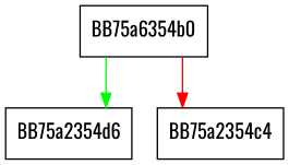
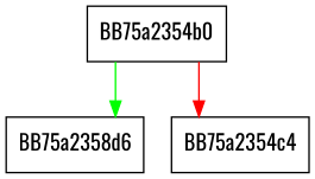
  digraph {
    fontname=Oswald
    splines=ortho
    node [fontname=Oswald shape=box]
    edge [fontname=Oswald]
-   BB75a2354b0 [label=BB75a6354b0]
-   BB75a2354d6
+   BB75a2354b0
+   BB75a2354d6 [label=BB75a2358d6]
    BB75a2354c4
    BB75a2354b0 -> BB75a2354d6 [color=green]
    BB75a2354b0 -> BB75a2354c4 [color=red]
  }
